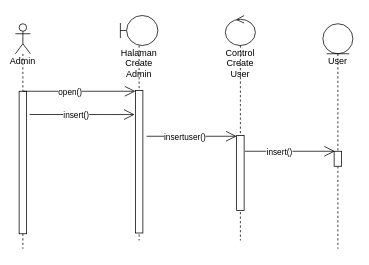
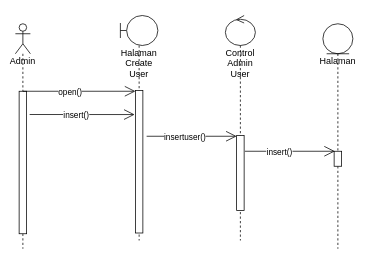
  <mxCell id="0" />
  <mxCell id="1" parent="0" />
  <mxCell id="2" value="Admin" style="shape=umlLifeline;participant=umlActor;perimeter=lifelinePerimeter;whiteSpace=wrap;html=1;container=1;collapsible=0;recursiveResize=0;verticalAlign=top;spacingTop=36;outlineConnect=0;" vertex="1" parent="1"><mxGeometry x="20" y="31" width="20" height="300" as="geometry" /></mxCell>
  <mxCell id="3" value="" style="html=1;points=[];perimeter=orthogonalPerimeter;" vertex="1" parent="2"><mxGeometry x="5" y="90" width="10" height="190" as="geometry" /></mxCell>
- <mxCell id="4" value="Halaman Create Admin" style="shape=umlLifeline;participant=umlBoundary;perimeter=lifelinePerimeter;whiteSpace=wrap;html=1;container=1;collapsible=0;recursiveResize=0;verticalAlign=top;spacingTop=36;outlineConnect=0;" vertex="1" parent="1"><mxGeometry x="160" y="20" width="50" height="300" as="geometry" /></mxCell>
+ <mxCell id="4" value="Halaman Create User" style="shape=umlLifeline;participant=umlBoundary;perimeter=lifelinePerimeter;whiteSpace=wrap;html=1;container=1;collapsible=0;recursiveResize=0;verticalAlign=top;spacingTop=36;outlineConnect=0;" vertex="1" parent="1"><mxGeometry x="160" y="20" width="50" height="300" as="geometry" /></mxCell>
  <mxCell id="5" value="" style="html=1;points=[];perimeter=orthogonalPerimeter;" vertex="1" parent="4"><mxGeometry x="20" y="100" width="10" height="190" as="geometry" /></mxCell>
- <mxCell id="6" value="Control Create User" style="shape=umlLifeline;participant=umlControl;perimeter=lifelinePerimeter;whiteSpace=wrap;html=1;container=1;collapsible=0;recursiveResize=0;verticalAlign=top;spacingTop=36;outlineConnect=0;" vertex="1" parent="1"><mxGeometry x="300" y="20" width="40" height="300" as="geometry" /></mxCell>
+ <mxCell id="6" value="Control Admin User" style="shape=umlLifeline;participant=umlControl;perimeter=lifelinePerimeter;whiteSpace=wrap;html=1;container=1;collapsible=0;recursiveResize=0;verticalAlign=top;spacingTop=36;outlineConnect=0;" vertex="1" parent="1"><mxGeometry x="300" y="20" width="40" height="300" as="geometry" /></mxCell>
  <mxCell id="7" value="" style="html=1;points=[];perimeter=orthogonalPerimeter;" vertex="1" parent="6"><mxGeometry x="15" y="160" width="10" height="100" as="geometry" /></mxCell>
  <mxCell id="8" value="" style="endArrow=open;endFill=1;endSize=12;html=1;rounded=0;" edge="1" parent="6"><mxGeometry width="160" relative="1" as="geometry"><mxPoint x="-105" y="161" as="sourcePoint" /><mxPoint x="15" y="161" as="targetPoint" /></mxGeometry></mxCell>
  <mxCell id="9" value="insertuser()" style="edgeLabel;html=1;align=center;verticalAlign=middle;resizable=0;points=[];" vertex="1" connectable="0" parent="8"><mxGeometry x="-0.175" y="-1" relative="1" as="geometry"><mxPoint as="offset" /></mxGeometry></mxCell>
- <mxCell id="10" value="User" style="shape=umlLifeline;participant=umlEntity;perimeter=lifelinePerimeter;whiteSpace=wrap;html=1;container=1;collapsible=0;recursiveResize=0;verticalAlign=top;spacingTop=36;outlineConnect=0;" vertex="1" parent="1"><mxGeometry x="430" y="31" width="40" height="300" as="geometry" /></mxCell>
+ <mxCell id="10" value="Halaman" style="shape=umlLifeline;participant=umlEntity;perimeter=lifelinePerimeter;whiteSpace=wrap;html=1;container=1;collapsible=0;recursiveResize=0;verticalAlign=top;spacingTop=36;outlineConnect=0;" vertex="1" parent="1"><mxGeometry x="430" y="31" width="40" height="300" as="geometry" /></mxCell>
  <mxCell id="11" value="" style="html=1;points=[];perimeter=orthogonalPerimeter;" vertex="1" parent="10"><mxGeometry x="15" y="170" width="10" height="20" as="geometry" /></mxCell>
  <mxCell id="12" value="" style="endArrow=open;endFill=1;endSize=12;html=1;rounded=0;" edge="1" parent="1"><mxGeometry width="160" relative="1" as="geometry"><mxPoint x="30" y="121" as="sourcePoint" /><mxPoint x="180" y="121" as="targetPoint" /></mxGeometry></mxCell>
  <mxCell id="13" value="open()" style="edgeLabel;html=1;align=center;verticalAlign=middle;resizable=0;points=[];" vertex="1" connectable="0" parent="12"><mxGeometry x="-0.173" y="-1" relative="1" as="geometry"><mxPoint as="offset" /></mxGeometry></mxCell>
  <mxCell id="14" value="" style="endArrow=open;endFill=1;endSize=12;html=1;rounded=0;" edge="1" parent="1"><mxGeometry width="160" relative="1" as="geometry"><mxPoint x="326" y="201" as="sourcePoint" /><mxPoint x="446" y="201" as="targetPoint" /><Array as="points" /></mxGeometry></mxCell>
  <mxCell id="15" value="insert()" style="edgeLabel;html=1;align=center;verticalAlign=middle;resizable=0;points=[];" vertex="1" connectable="0" parent="14"><mxGeometry x="-0.25" y="1" relative="1" as="geometry"><mxPoint y="1" as="offset" /></mxGeometry></mxCell>
  <mxCell id="16" value="" style="endArrow=open;endFill=1;endSize=12;html=1;rounded=0;entryX=0;entryY=0.532;entryDx=0;entryDy=0;entryPerimeter=0;" edge="1" parent="1"><mxGeometry width="160" relative="1" as="geometry"><mxPoint x="39" y="152" as="sourcePoint" /><mxPoint x="179" y="152.08" as="targetPoint" /></mxGeometry></mxCell>
  <mxCell id="17" value="insert()" style="edgeLabel;html=1;align=center;verticalAlign=middle;resizable=0;points=[];" vertex="1" connectable="0" parent="16"><mxGeometry x="-0.343" y="1" relative="1" as="geometry"><mxPoint x="15" y="1" as="offset" /></mxGeometry></mxCell>
